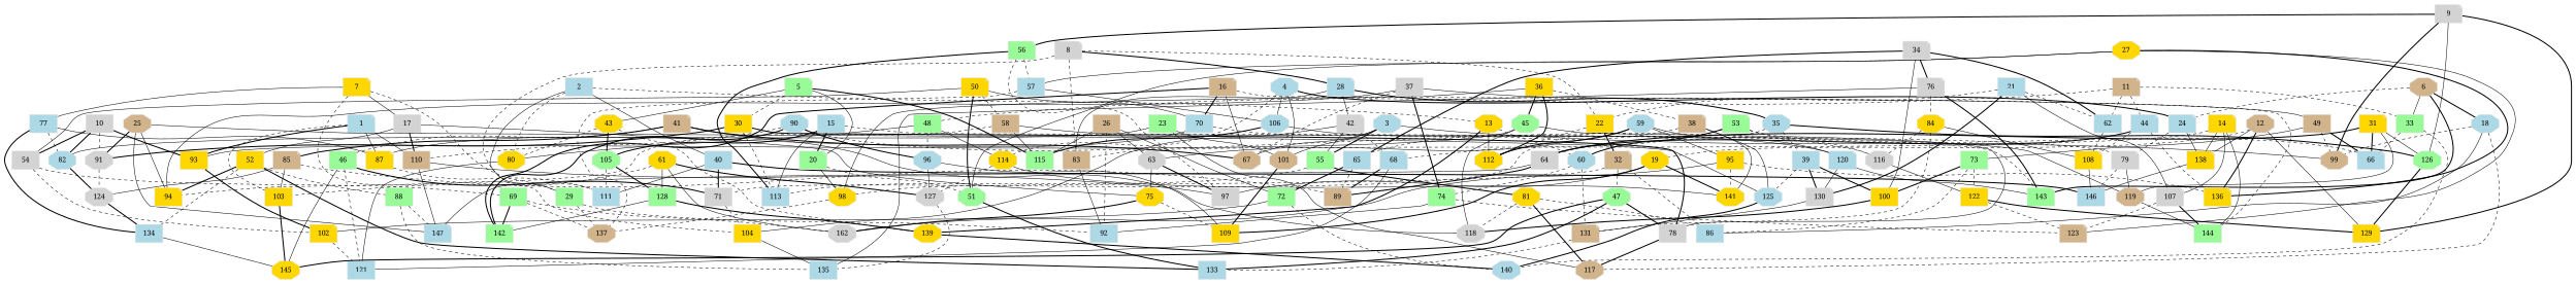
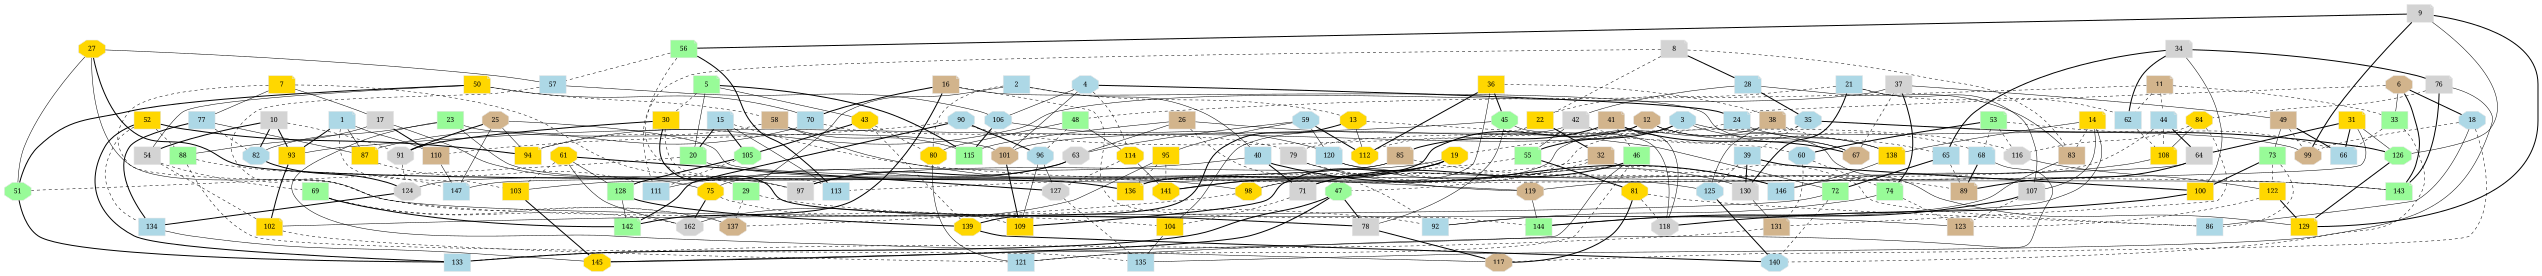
  graph {
    fontname="Noto Serif"
    node [color=gray90 fillcolor=lightblue fontname="Noto Serif" shape=box style=filled]
    edge [fontname="Noto Serif" style=solid]
    1 [shape=note]
    87 [fillcolor=gold shape=note]
    93 [fillcolor=gold]
    103 [fillcolor=gold]
    110 [fillcolor=tan]
    111
    102 [fillcolor=gold shape=note]
    145 [fillcolor=gold shape=octagon]
    147 [shape=note]
    13 [fillcolor=gold shape=octagon]
    2
    29 [fillcolor=palegreen]
    40
    80 [fillcolor=gold shape=octagon]
    60 [shape=octagon]
    112 [fillcolor=gold shape=octagon]
    139 [fillcolor=gold shape=octagon]
    92
    137 [fillcolor=tan shape=octagon]
    71 [fillcolor=lightgrey]
    146
    121
    3 [shape=octagon]
    55 [fillcolor=palegreen shape=note]
    67 [fillcolor=tan shape=octagon]
    99 [fillcolor=tan shape=octagon]
    101 [fillcolor=tan shape=octagon]
    113
    81 [fillcolor=gold shape=octagon]
    109 [fillcolor=gold]
    4 [shape=octagon]
    24 [shape=note]
    106 [shape=octagon]
    114 [fillcolor=gold shape=octagon]
    138 [fillcolor=gold shape=note]
    79 [fillcolor=lightgrey shape=note]
    115 [fillcolor=palegreen]
    120 [shape=note]
    141 [fillcolor=gold shape=octagon]
    127 [fillcolor=lightgrey shape=octagon]
    5 [fillcolor=palegreen shape=note]
    20 [fillcolor=palegreen shape=note]
    30 [fillcolor=gold]
    43 [fillcolor=gold shape=octagon]
    51 [fillcolor=palegreen shape=octagon]
    98 [fillcolor=gold shape=octagon]
    91 [fillcolor=lightgrey shape=octagon]
    78 [fillcolor=lightgrey]
    105 [fillcolor=palegreen shape=octagon]
    6 [fillcolor=tan shape=octagon]
    18 [shape=octagon]
    33 [fillcolor=palegreen]
    143 [fillcolor=palegreen shape=note]
    86
    117 [fillcolor=tan shape=octagon]
    66 [shape=note]
    140 [shape=octagon]
    7 [fillcolor=gold shape=note]
    17 [fillcolor=lightgrey]
    77
    104 [fillcolor=gold]
    75 [fillcolor=gold shape=octagon]
    88 [fillcolor=palegreen]
    82 [shape=octagon]
    134
    135
    8 [fillcolor=lightgrey shape=note]
    22 [fillcolor=gold]
    28 [shape=note]
    83 [fillcolor=tan]
    32 [fillcolor=tan shape=note]
    35 [shape=octagon]
    42 [fillcolor=lightgrey shape=note]
    9 [fillcolor=lightgrey shape=note]
    56 [fillcolor=palegreen shape=note]
    126 [fillcolor=palegreen shape=octagon]
    129 [fillcolor=gold shape=note]
    97 [fillcolor=lightgrey]
    57
    10 [fillcolor=lightgrey]
    54 [fillcolor=lightgrey]
    69 [fillcolor=palegreen]
    124 [fillcolor=lightgrey shape=octagon]
    11 [fillcolor=tan shape=note]
    44 [shape=note]
    48 [fillcolor=palegreen]
    62
    136 [fillcolor=gold shape=note]
    64 [fillcolor=lightgrey]
    108 [fillcolor=gold shape=note]
    96 [shape=octagon]
    12 [fillcolor=tan shape=octagon]
    19 [fillcolor=gold shape=octagon]
    74 [fillcolor=palegreen shape=note]
    131 [fillcolor=tan shape=note]
    14 [fillcolor=gold shape=note]
    107 [fillcolor=lightgrey shape=note]
    144 [fillcolor=palegreen]
    123 [fillcolor=tan shape=note]
    15 [shape=note]
    128 [fillcolor=palegreen]
    16 [fillcolor=tan shape=note]
    70
    142 [fillcolor=palegreen shape=note]
    n105 [fillcolor=lightgrey label=162 shape=octagon]
    133
    21
    130 [fillcolor=lightgrey shape=note]
    47 [fillcolor=palegreen shape=octagon]
    23 [fillcolor=palegreen]
    119 [fillcolor=tan shape=octagon]
    25 [fillcolor=tan shape=octagon]
    94 [fillcolor=gold shape=note]
    125 [shape=octagon]
    26 [fillcolor=tan]
    63 [fillcolor=lightgrey shape=octagon]
    72 [fillcolor=palegreen]
    27 [fillcolor=gold shape=octagon]
    39
    68 [shape=note]
    31 [fillcolor=gold shape=note]
    89 [fillcolor=tan shape=note]
    34 [fillcolor=lightgrey shape=note]
    65
    76 [fillcolor=lightgrey shape=note]
    100 [fillcolor=gold]
    84 [fillcolor=gold shape=octagon]
    118 [fillcolor=lightgrey shape=octagon]
    36 [fillcolor=gold]
    38 [fillcolor=tan shape=note]
    45 [fillcolor=palegreen shape=octagon]
    37 [fillcolor=lightgrey]
    49 [fillcolor=tan]
    73 [fillcolor=palegreen]
    41 [fillcolor=tan shape=note]
    46 [fillcolor=palegreen]
    85 [fillcolor=tan shape=note]
    122 [fillcolor=gold]
    50 [fillcolor=gold shape=note]
    58 [fillcolor=tan]
    52 [fillcolor=gold]
    53 [fillcolor=palegreen shape=note]
    116 [fillcolor=lightgrey shape=octagon]
    59 [shape=octagon]
    95 [fillcolor=gold]
    61 [fillcolor=gold shape=octagon]
    90 [shape=octagon]
    1 -- 87
    1 -- 93 [style=bold]
    1 -- 103 [style=dashed]
    1 -- 110
    87 -- 111 [style=dashed]
    93 -- 102 [style=bold]
    103 -- 145 [style=bold]
    110 -- 147
    102 -- 121 [style=dashed]
    13 -- 60 [style=dashed]
    13 -- 112
    13 -- 139 [style=bold]
    2 -- 13 [style=dashed]
    2 -- 29
    2 -- 40
    2 -- 80 [style=dashed]
    29 -- 92 [style=dashed]
    29 -- 137 [style=dashed]
    40 -- 111
    40 -- 71 [style=bold]
    40 -- 146 [style=bold]
    80 -- 121
    60 -- 74 [style=dashed]
    60 -- 131 [style=dashed]
    139 -- 140 [style=bold]
    71 -- 104 [style=dashed]
    3 -- 55 [style=bold]
    3 -- 67
    3 -- 99
    3 -- 101
    55 -- 113 [style=dashed]
    55 -- 81 [style=bold]
    101 -- 109 [style=bold]
    81 -- 86 [style=dashed]
    81 -- 117 [style=bold]
    81 -- 118 [style=dashed]
    4 -- 101
    4 -- 24 [style=bold]
    4 -- 106
    4 -- 114 [style=dashed]
    24 -- 138
    24 -- 79 [style=dashed]
    106 -- 115 [style=bold]
    106 -- 120
    114 -- 141
    114 -- 127 [style=dashed]
    138 -- 146
    79 -- 146 [style=dashed]
    79 -- 119
    120 -- 143
    120 -- 130
    127 -- 135 [style=dashed]
    5 -- 115 [style=bold]
    5 -- 20
    5 -- 30 [style=dashed]
    5 -- 43
    20 -- 51 [style=dashed]
    20 -- 98
    30 -- 113 [style=dashed]
    30 -- 91 [style=bold]
    30 -- 78 [style=bold]
    43 -- 80 [style=dashed]
    43 -- 139 [style=dashed]
    43 -- 105 [style=bold]
    51 -- 133 [style=bold]
    98 -- 137 [style=dashed]
    91 -- 124 [style=dashed]
    78 -- 117 [style=bold]
    105 -- 111 [style=dashed]
    105 -- 128 [style=bold]
    6 -- 24 [style=dashed]
    6 -- 18 [style=bold]
    6 -- 33
    6 -- 143 [style=bold]
    18 -- 99 [style=dashed]
    18 -- 86
    18 -- 117 [style=dashed]
    33 -- 66 [style=dashed]
    33 -- 140 [style=dashed]
    7 -- 29 [style=dashed]
    7 -- 17
    7 -- 77
    7 -- 104 [style=dashed]
    17 -- 110 [style=bold]
    17 -- 75
-   17 -- 52
+   17 -- 88
    77 -- 87
    77 -- 82 [style=dashed]
    77 -- 134 [style=bold]
    104 -- 135
    75 -- 109 [style=dashed]
    75 -- n105 [style=bold]
    88 -- 147 [style=dashed]
    88 -- 135 [style=dashed]
    82 -- 124 [style=bold]
    134 -- 145
    8 -- 111 [style=dashed]
    8 -- 22 [style=dashed]
    8 -- 28 [style=bold]
    8 -- 83 [style=dashed]
    22 -- 112 [style=dashed]
    22 -- 32 [style=bold]
    28 -- 83
    28 -- 35 [style=bold]
    28 -- 42
    83 -- 92
    32 -- 98 [style=dashed]
    32 -- 86 [style=dashed]
    32 -- 47 [style=dashed]
    35 -- 71 [style=dashed]
    35 -- 126 [style=bold]
    35 -- 39 [style=dashed]
    42 -- 55
    42 -- 104
    42 -- 68 [style=dashed]
    9 -- 99 [style=bold]
    9 -- 56 [style=bold]
    9 -- 126
    9 -- 129 [style=bold]
    56 -- 113 [style=bold]
    56 -- 97 [style=dashed]
    56 -- 57 [style=dashed]
    126 -- 129 [style=bold]
    57 -- 137 [style=dashed]
    57 -- 106
    10 -- 93 [style=bold]
    10 -- 91 [style=dashed]
    10 -- 82 [style=bold]
    10 -- 54 [style=bold]
    54 -- 102 [style=dashed]
    54 -- 69 [style=dashed]
    69 -- 137 [style=dashed]
    69 -- 142 [style=bold]
    69 -- n105 [style=dashed]
    124 -- 134 [style=bold]
    11 -- 33 [style=dashed]
    11 -- 44 [style=dashed]
    11 -- 48 [style=dashed]
    11 -- 62 [style=dashed]
    44 -- 136 [style=dashed]
    44 -- 64 [style=bold]
    44 -- 108 [style=dashed]
    48 -- 80
    48 -- 114
    48 -- 96 [style=dashed]
    62 -- 108 [style=dashed]
    64 -- 147
    64 -- 89 [style=bold]
    108 -- 146
    96 -- 109
    96 -- 127
    12 -- 138
    12 -- 129
    12 -- 136 [style=bold]
    12 -- 19 [style=dashed]
    19 -- 109 [style=bold]
    19 -- 141 [style=bold]
    19 -- 97
    74 -- 92
    74 -- 123 [style=dashed]
    131 -- 133 [style=dashed]
    14 -- 138
    14 -- 83 [style=dashed]
    14 -- 107
    14 -- 144
    107 -- 144 [style=bold]
    107 -- 123 [style=dashed]
    15 -- 113
    15 -- 20 [style=bold]
    15 -- 105 [style=bold]
    15 -- 143 [style=dashed]
    128 -- 139 [style=bold]
    128 -- 142
    16 -- 67
    16 -- 144 [style=dashed]
    16 -- 70 [style=bold]
    16 -- 142 [style=bold]
    70 -- 87
    70 -- 79 [style=dashed]
    21 -- 22 [style=dashed]
    21 -- 62 [style=dashed]
    21 -- 107
    21 -- 130 [style=bold]
    130 -- 131
    47 -- 145 [style=bold]
    47 -- 78 [style=bold]
    47 -- 133 [style=bold]
    23 -- 101
    23 -- 117
    23 -- 82
-   110 -- 97
+   23 -- 97
    119 -- 144
    25 -- 147
    25 -- 91 [style=bold]
    25 -- 94
    25 -- 125
    125 -- 140 [style=bold]
    26 -- 92 [style=dashed]
    26 -- 115
    26 -- 63
    26 -- 72
    63 -- 75
    63 -- 97 [style=bold]
    72 -- 102
    72 -- 140 [style=dashed]
    27 -- 51
    27 -- 57
    27 -- 136 [style=bold]
    27 -- 123
    39 -- 130 [style=bold]
    39 -- 125 [style=dashed]
    39 -- 100 [style=bold]
    68 -- 121
    68 -- 89 [style=bold]
    31 -- 66 [style=bold]
    31 -- 126
    31 -- 64 [style=bold]
    31 -- 119
    34 -- 62 [style=bold]
    34 -- 65 [style=bold]
    34 -- 76 [style=bold]
    34 -- 100
    65 -- 72 [style=bold]
    65 -- 89 [style=dashed]
    76 -- 143 [style=bold]
    76 -- 135
    76 -- 84 [style=dashed]
    100 -- 118 [style=bold]
    84 -- 108
    84 -- 131 [style=dashed]
    84 -- 116 [style=dashed]
    36 -- 112 [style=bold]
    36 -- 98
    36 -- 38 [style=dashed]
    36 -- 45 [style=bold]
    38 -- 141
    38 -- 125
    38 -- 65 [style=dashed]
    45 -- 93
    45 -- 78
    45 -- 118
    37 -- 67 [style=dashed]
    37 -- 74 [style=bold]
    37 -- 94
    37 -- 49
    49 -- 99 [style=dashed]
    49 -- 66 [style=bold]
    49 -- 73
    73 -- 86 [style=dashed]
    73 -- 100 [style=bold]
    73 -- 122 [style=dashed]
    41 -- 67 [style=bold]
    41 -- 118
    41 -- 46 [style=dashed]
    41 -- 85 [style=bold]
    46 -- 145
    46 -- 71 [style=bold]
    46 -- 121 [style=dashed]
    85 -- 103
    85 -- 124
    85 -- 89 [style=dashed]
    122 -- 129 [style=bold]
    122 -- 123 [style=dashed]
    50 -- 51 [style=bold]
    50 -- 54
    50 -- 70
    50 -- 58 [style=dashed]
    58 -- 115
    58 -- 119
    58 -- 94 [style=dashed]
    52 -- 88 [style=dashed]
    52 -- 134 [style=dashed]
    52 -- 133 [style=bold]
    52 -- 94 [style=bold]
    53 -- 60 [style=bold]
    53 -- 66 [style=dashed]
    53 -- 68 [style=dashed]
    53 -- 116 [style=dashed]
    116 -- 122
    59 -- 112 [style=bold]
    59 -- 120
    59 -- 63
    59 -- 95
    95 -- 141 [style=dashed]
    95 -- 136 [style=dashed]
    95 -- n105
    61 -- 103 [style=dashed]
    61 -- 127 [style=bold]
    61 -- 128
    61 -- n105
    90 -- 110 [style=dashed]
    90 -- 96 [style=bold]
    90 -- 142 [style=bold]
    90 -- 116 [style=dashed]
  }
